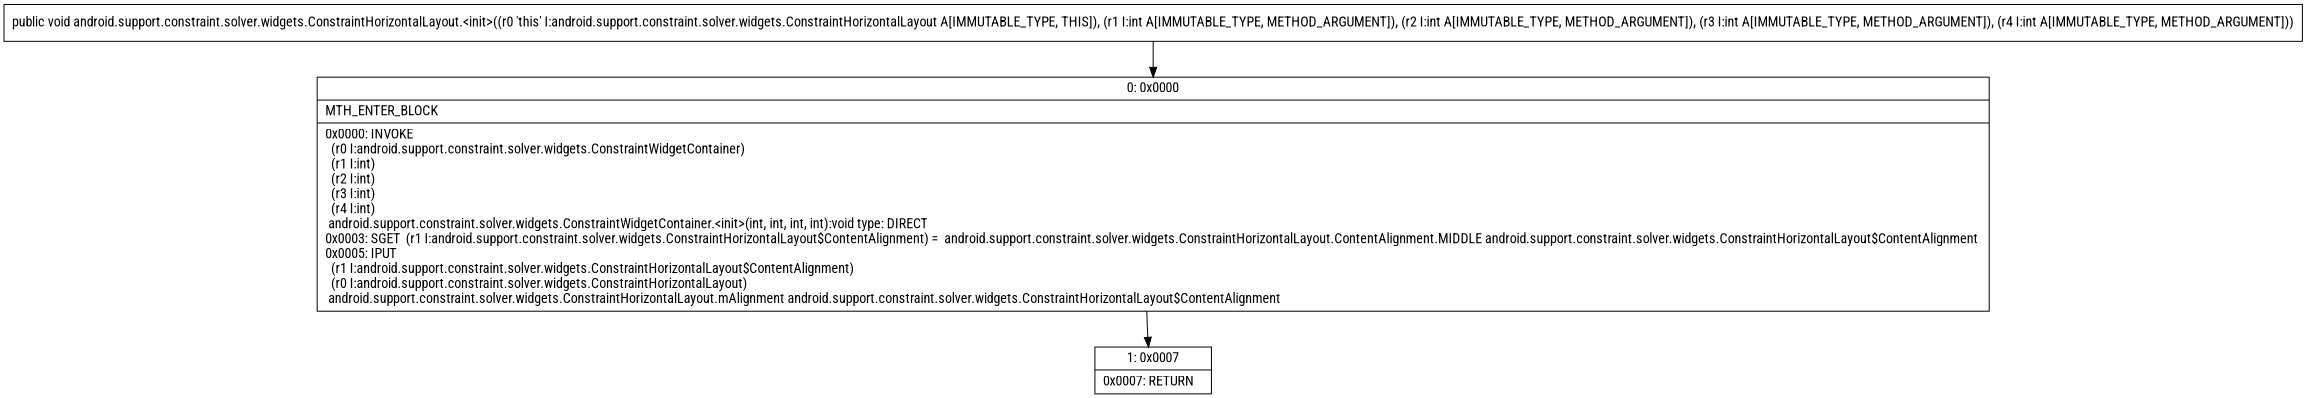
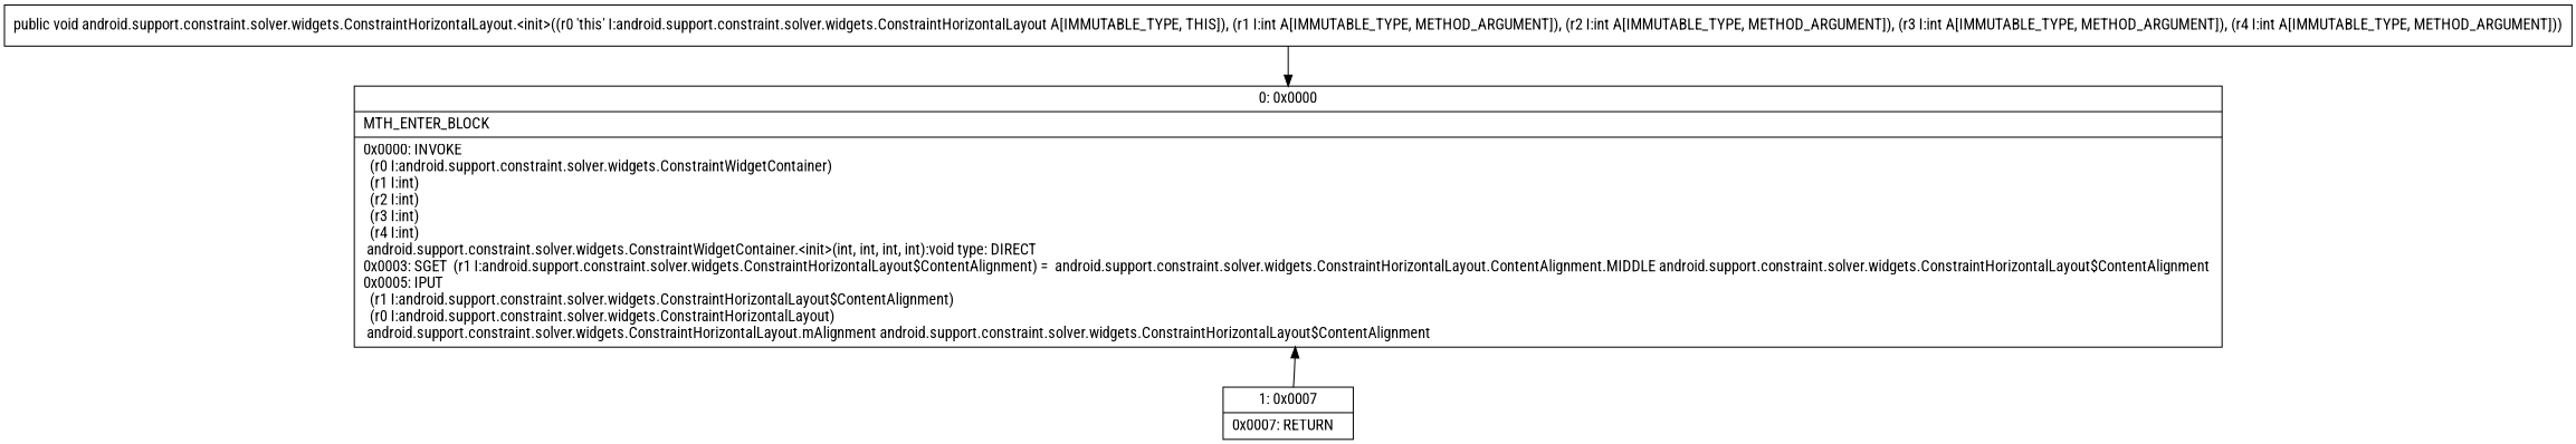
  digraph {
    fontname="Roboto Condensed"
    node [shape=record fontname="Roboto Condensed"]
    edge [fontname="Roboto Condensed"]
    n1 [label="{0\:\ 0x0000|MTH_ENTER_BLOCK\l|0x0000: INVOKE  \l  (r0 I:android.support.constraint.solver.widgets.ConstraintWidgetContainer)\l  (r1 I:int)\l  (r2 I:int)\l  (r3 I:int)\l  (r4 I:int)\l android.support.constraint.solver.widgets.ConstraintWidgetContainer.\<init\>(int, int, int, int):void type: DIRECT \l0x0003: SGET  (r1 I:android.support.constraint.solver.widgets.ConstraintHorizontalLayout$ContentAlignment) =  android.support.constraint.solver.widgets.ConstraintHorizontalLayout.ContentAlignment.MIDDLE android.support.constraint.solver.widgets.ConstraintHorizontalLayout$ContentAlignment \l0x0005: IPUT  \l  (r1 I:android.support.constraint.solver.widgets.ConstraintHorizontalLayout$ContentAlignment)\l  (r0 I:android.support.constraint.solver.widgets.ConstraintHorizontalLayout)\l android.support.constraint.solver.widgets.ConstraintHorizontalLayout.mAlignment android.support.constraint.solver.widgets.ConstraintHorizontalLayout$ContentAlignment \l}"]
    n2 [label="{1\:\ 0x0007|0x0007: RETURN   \l}"]
    n3 [label="{public void android.support.constraint.solver.widgets.ConstraintHorizontalLayout.\<init\>((r0 'this' I:android.support.constraint.solver.widgets.ConstraintHorizontalLayout A[IMMUTABLE_TYPE, THIS]), (r1 I:int A[IMMUTABLE_TYPE, METHOD_ARGUMENT]), (r2 I:int A[IMMUTABLE_TYPE, METHOD_ARGUMENT]), (r3 I:int A[IMMUTABLE_TYPE, METHOD_ARGUMENT]), (r4 I:int A[IMMUTABLE_TYPE, METHOD_ARGUMENT])) }"]
-   n1 -> n2
+   n2 -> n1
    n3 -> n1
  }
